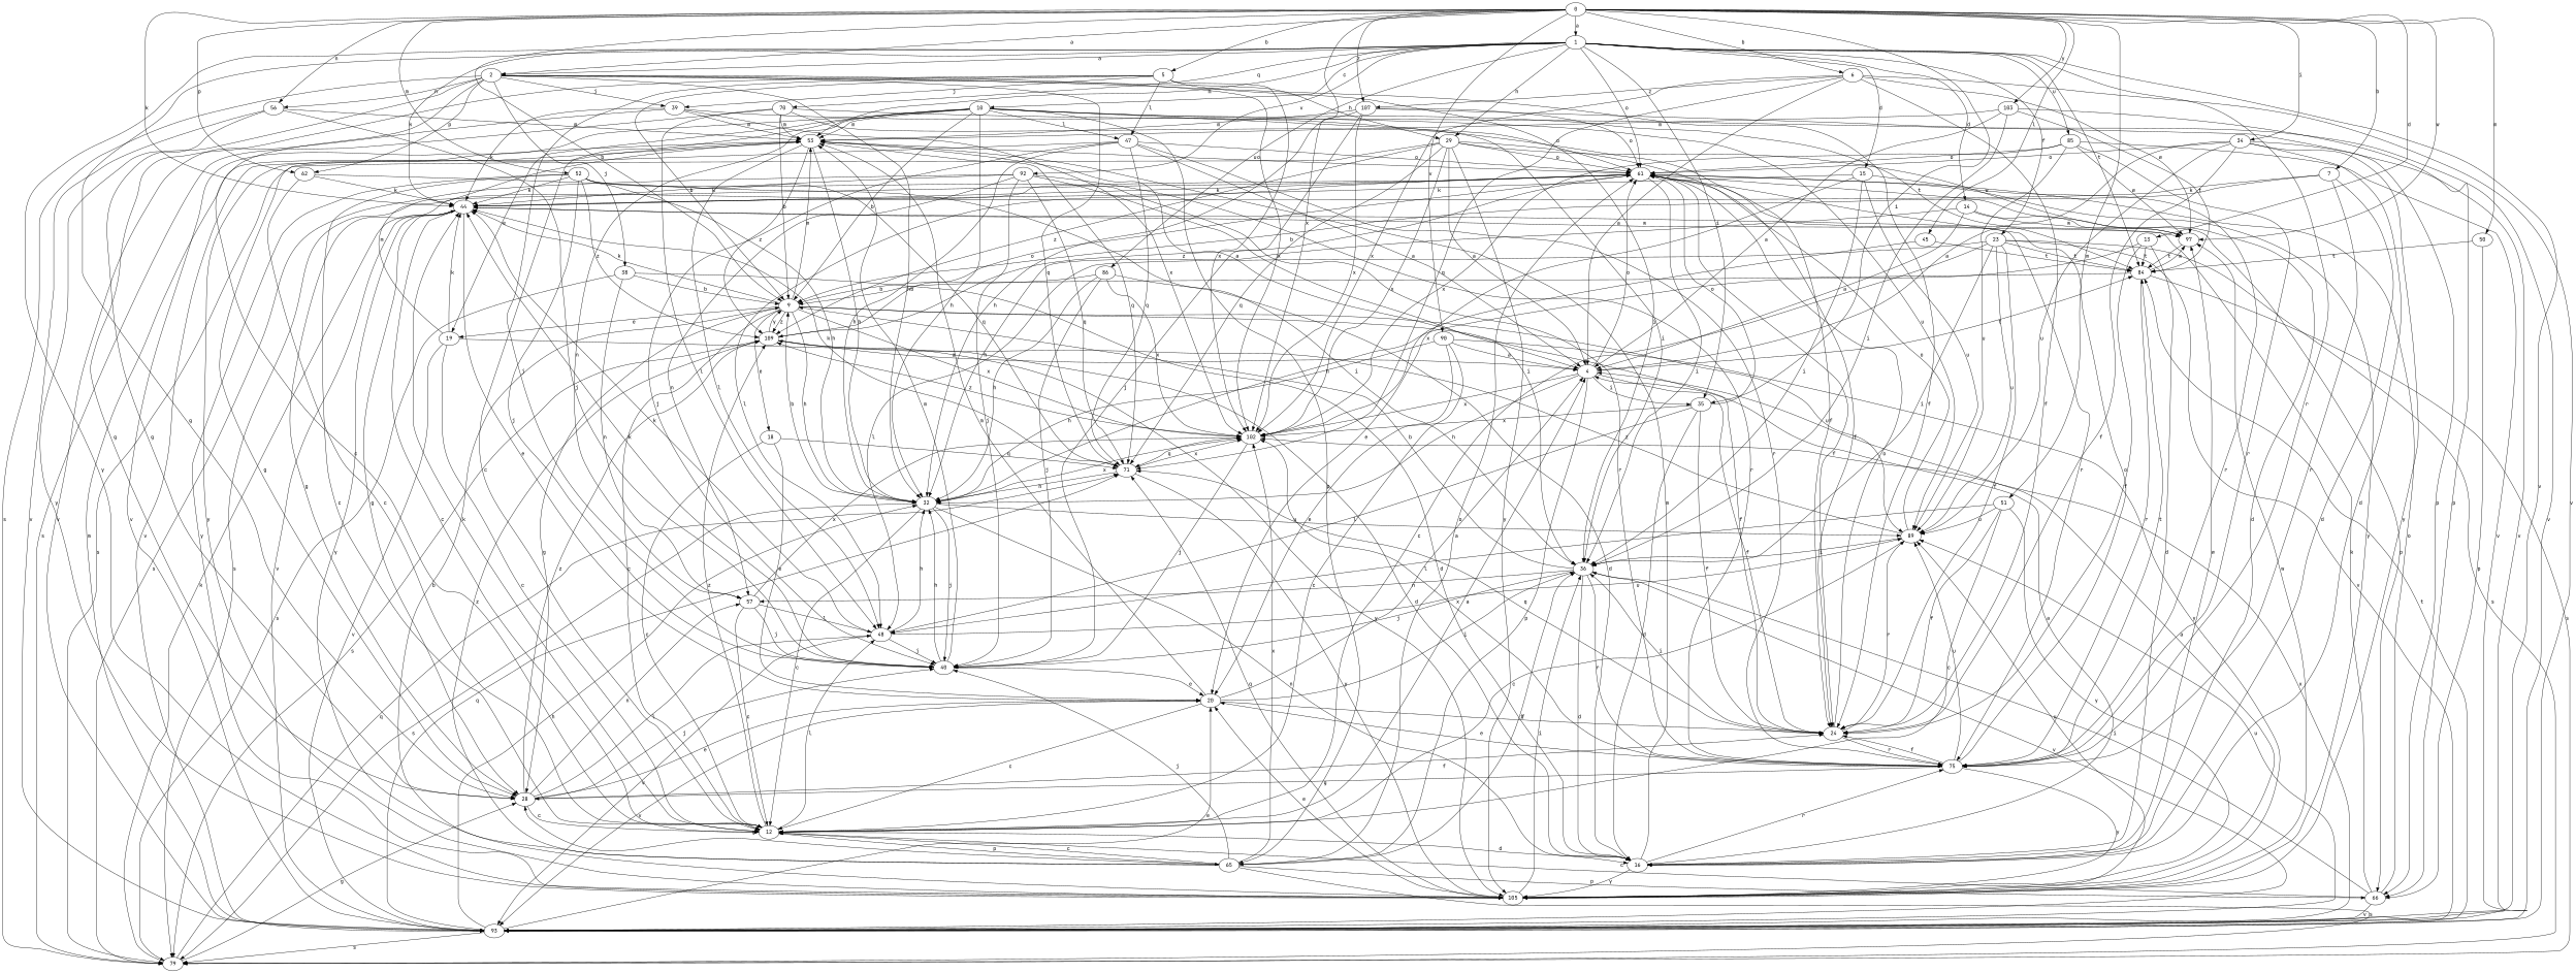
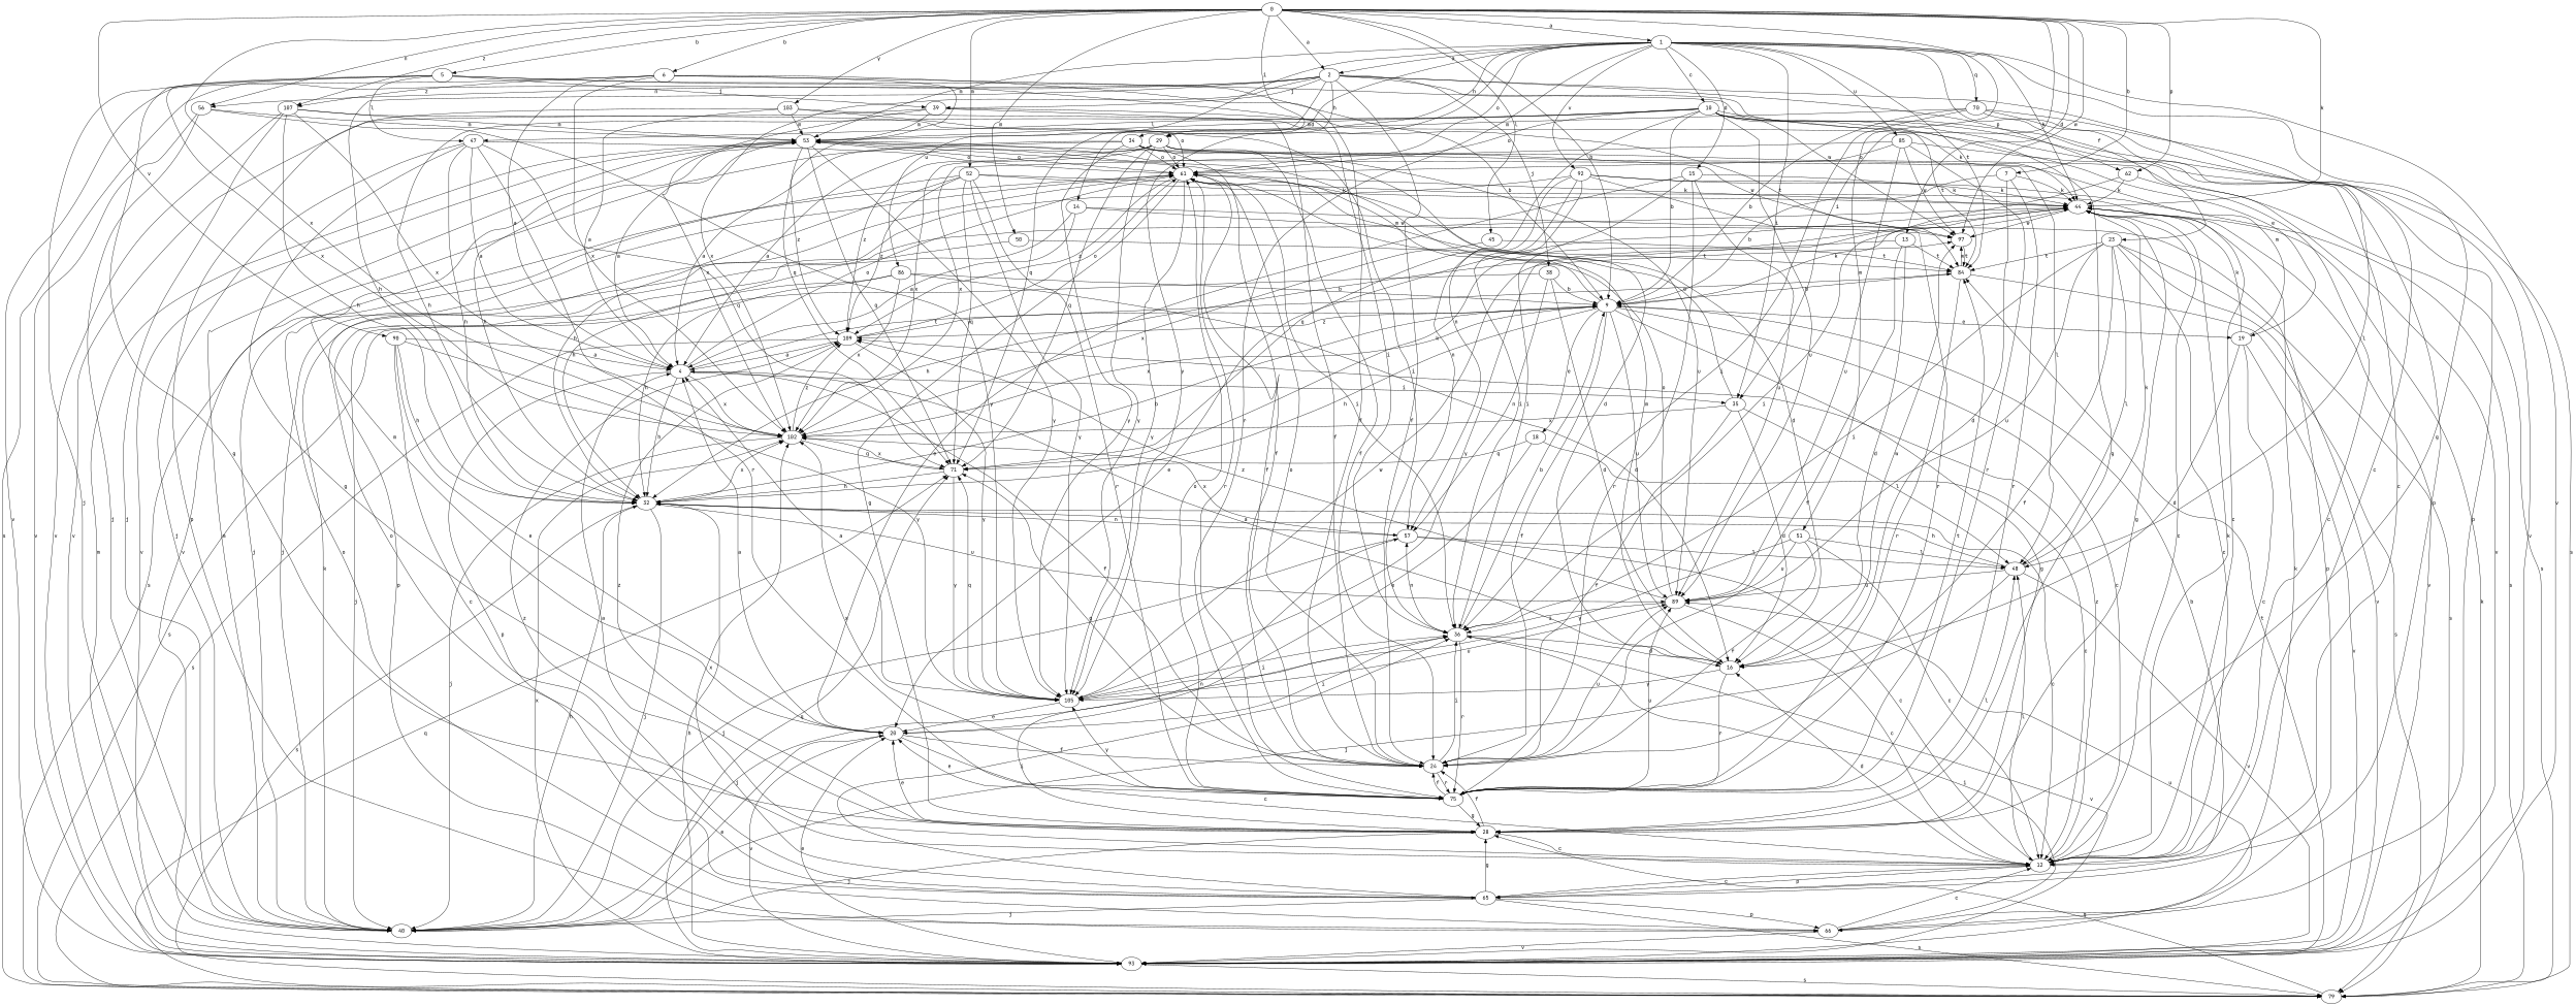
  strict digraph {
    fontname="JetBrains Mono"
    node [fontname="JetBrains Mono"]
    edge [fontname="JetBrains Mono"]
    0
    1
    2
    5
    6
    7
    9
    13
    34
    35
    44
    45
    50
    51
    52
    56
    62
    90
    97
    102
    103
    107
    10
    14
    15
    23
    28
    29
    53
    61
    70
    75
    84
    85
    86
    92
    93
    105
    12
    24
    32
    38
    39
    71
    79
    36
    40
    47
    4
    16
    18
    19
    89
    109
    48
    20
    66
    65
    57
    0 -> 1 [label=a]
    0 -> 2 [label=a]
    0 -> 5 [label=b]
    0 -> 6 [label=b]
    0 -> 7 [label=b]
    0 -> 9 [label=b]
    0 -> 13 [label=d]
    0 -> 34 [label=i]
    0 -> 35 [label=i]
    0 -> 44 [label=k]
    0 -> 45 [label=l]
    0 -> 50 [label=m]
    0 -> 51 [label=m]
    0 -> 52 [label=m]
    0 -> 56 [label=n]
    0 -> 62 [label=p]
    0 -> 90 [label=v]
    0 -> 97 [label=w]
    0 -> 102 [label=x]
    0 -> 103 [label=y]
    0 -> 107 [label=z]
    1 -> 2 [label=a]
    1 -> 35 [label=i]
    1 -> 44 [label=k]
    1 -> 10 [label=c]
    1 -> 14 [label=d]
    1 -> 15 [label=d]
    1 -> 23 [label=f]
    1 -> 28 [label=g]
    1 -> 29 [label=h]
    1 -> 53 [label=m]
    1 -> 61 [label=o]
    1 -> 70 [label=q]
    1 -> 75 [label=r]
    1 -> 84 [label=t]
    1 -> 85 [label=u]
    1 -> 86 [label=u]
    1 -> 92 [label=v]
    1 -> 93 [label=v]
    1 -> 105 [label=y]
    2 -> 56 [label=n]
    2 -> 62 [label=p]
    2 -> 102 [label=x]
    2 -> 28 [label=g]
    2 -> 29 [label=h]
    2 -> 12 [label=c]
    2 -> 24 [label=f]
    2 -> 32 [label=h]
    2 -> 38 [label=j]
    2 -> 39 [label=j]
    2 -> 71 [label=q]
    2 -> 79 [label=s]
    5 -> 9 [label=b]
    5 -> 102 [label=x]
    5 -> 28 [label=g]
    5 -> 39 [label=j]
    5 -> 36 [label=i]
    5 -> 40 [label=j]
    5 -> 47 [label=l]
    6 -> 97 [label=w]
    6 -> 102 [label=x]
    6 -> 107 [label=z]
    6 -> 93 [label=v]
    6 -> 24 [label=f]
    6 -> 71 [label=q]
    6 -> 4 [label=a]
    7 -> 9 [label=b]
    7 -> 44 [label=k]
    7 -> 75 [label=r]
    7 -> 16 [label=d]
    9 -> 44 [label=k]
    9 -> 102 [label=x]
    9 -> 28 [label=g]
    9 -> 53 [label=m]
    9 -> 12 [label=c]
    9 -> 24 [label=f]
    9 -> 32 [label=h]
    9 -> 18 [label=e]
    9 -> 19 [label=e]
    9 -> 89 [label=u]
    9 -> 109 [label=z]
    13 -> 84 [label=t]
    13 -> 24 [label=f]
    13 -> 32 [label=h]
    13 -> 16 [label=d]
    34 -> 61 [label=o]
    34 -> 93 [label=v]
    34 -> 105 [label=y]
    34 -> 24 [label=f]
    34 -> 4 [label=a]
    34 -> 16 [label=d]
    34 -> 89 [label=u]
    35 -> 102 [label=x]
    35 -> 61 [label=o]
    35 -> 24 [label=f]
    35 -> 16 [label=d]
    35 -> 48 [label=l]
    44 -> 97 [label=w]
    44 -> 28 [label=g]
    44 -> 93 [label=v]
    44 -> 105 [label=y]
    44 -> 12 [label=c]
    44 -> 20 [label=e]
    45 -> 102 [label=x]
    45 -> 84 [label=t]
    50 -> 84 [label=t]
    50 -> 66 [label=p]
    51 -> 105 [label=y]
    51 -> 12 [label=c]
    51 -> 24 [label=f]
    51 -> 89 [label=u]
    51 -> 48 [label=l]
    52 -> 44 [label=k]
    52 -> 75 [label=r]
    52 -> 105 [label=y]
    52 -> 12 [label=c]
    52 -> 32 [label=h]
    52 -> 71 [label=q]
    52 -> 40 [label=j]
    52 -> 109 [label=z]
    56 -> 53 [label=m]
    56 -> 93 [label=v]
    56 -> 105 [label=y]
    56 -> 40 [label=j]
    62 -> 44 [label=k]
    62 -> 12 [label=c]
    62 -> 36 [label=i]
    90 -> 105 [label=y]
    90 -> 12 [label=c]
    90 -> 32 [label=h]
    90 -> 4 [label=a]
    90 -> 20 [label=e]
    97 -> 84 [label=t]
    102 -> 71 [label=q]
    102 -> 40 [label=j]
    102 -> 109 [label=z]
    103 -> 53 [label=m]
    103 -> 84 [label=t]
    103 -> 36 [label=i]
    103 -> 4 [label=a]
    103 -> 66 [label=p]
    107 -> 102 [label=x]
    107 -> 53 [label=m]
    107 -> 61 [label=o]
    107 -> 93 [label=v]
    107 -> 32 [label=h]
    107 -> 40 [label=j]
    10 -> 9 [label=b]
    10 -> 53 [label=m]
    10 -> 61 [label=o]
    10 -> 84 [label=t]
    10 -> 93 [label=v]
    10 -> 12 [label=c]
    10 -> 32 [label=h]
    10 -> 47 [label=l]
    10 -> 19 [label=e]
    10 -> 89 [label=u]
    10 -> 65 [label=p]
    10 -> 57 [label=n]
    14 -> 97 [label=w]
    14 -> 32 [label=h]
    14 -> 4 [label=a]
    14 -> 66 [label=p]
    15 -> 44 [label=k]
    15 -> 75 [label=r]
    15 -> 36 [label=i]
    15 -> 89 [label=u]
    15 -> 20 [label=e]
    23 -> 84 [label=t]
    23 -> 93 [label=v]
    23 -> 12 [label=c]
    23 -> 24 [label=f]
    23 -> 79 [label=s]
    23 -> 36 [label=i]
    23 -> 89 [label=u]
    23 -> 48 [label=l]
    28 -> 12 [label=c]
    28 -> 24 [label=f]
    28 -> 40 [label=j]
    28 -> 109 [label=z]
    28 -> 48 [label=l]
    28 -> 20 [label=e]
    28 -> 57 [label=n]
    29 -> 97 [label=w]
    29 -> 102 [label=x]
    29 -> 61 [label=o]
    29 -> 105 [label=y]
    29 -> 24 [label=f]
    29 -> 71 [label=q]
    29 -> 79 [label=s]
    29 -> 4 [label=a]
    29 -> 109 [label=z]
    53 -> 61 [label=o]
    53 -> 93 [label=v]
    53 -> 105 [label=y]
    53 -> 32 [label=h]
    53 -> 71 [label=q]
    53 -> 4 [label=a]
    53 -> 109 [label=z]
    53 -> 48 [label=l]
    61 -> 44 [label=k]
    61 -> 28 [label=g]
    61 -> 75 [label=r]
    61 -> 105 [label=y]
    61 -> 24 [label=f]
    61 -> 79 [label=s]
    61 -> 36 [label=i]
    61 -> 16 [label=d]
    61 -> 109 [label=z]
-   61 -> 48 [label=l]
    70 -> 9 [label=b]
    70 -> 53 [label=m]
    70 -> 79 [label=s]
    70 -> 36 [label=i]
    70 -> 48 [label=l]
    70 -> 66 [label=p]
    75 -> 102 [label=x]
    75 -> 28 [label=g]
    75 -> 61 [label=o]
    75 -> 84 [label=t]
    75 -> 105 [label=y]
    75 -> 24 [label=f]
    75 -> 89 [label=u]
    75 -> 20 [label=e]
    84 -> 9 [label=b]
    84 -> 97 [label=w]
    84 -> 75 [label=r]
    84 -> 79 [label=s]
    85 -> 97 [label=w]
    85 -> 102 [label=x]
    85 -> 61 [label=o]
    85 -> 75 [label=r]
    85 -> 93 [label=v]
    85 -> 89 [label=u]
    86 -> 9 [label=b]
    86 -> 102 [label=x]
    86 -> 32 [label=h]
    86 -> 40 [label=j]
    86 -> 16 [label=d]
    92 -> 44 [label=k]
    92 -> 75 [label=r]
    92 -> 71 [label=q]
    92 -> 79 [label=s]
    92 -> 36 [label=i]
    92 -> 40 [label=j]
    92 -> 57 [label=n]
    93 -> 102 [label=x]
    93 -> 53 [label=m]
    93 -> 84 [label=t]
    93 -> 32 [label=h]
    93 -> 71 [label=q]
    93 -> 79 [label=s]
    93 -> 89 [label=u]
    93 -> 20 [label=e]
    105 -> 97 [label=w]
    105 -> 71 [label=q]
    105 -> 36 [label=i]
    105 -> 4 [label=a]
    105 -> 89 [label=u]
    105 -> 20 [label=e]
    12 -> 44 [label=k]
    12 -> 4 [label=a]
    12 -> 16 [label=d]
    12 -> 109 [label=z]
    12 -> 48 [label=l]
    12 -> 65 [label=p]
    24 -> 61 [label=o]
    24 -> 75 [label=r]
    24 -> 71 [label=q]
    24 -> 36 [label=i]
-   24 -> 89 [label=r]
+   24 -> 89 [label=u]
    32 -> 9 [label=b]
    32 -> 102 [label=x]
    32 -> 12 [label=c]
    32 -> 79 [label=s]
    32 -> 40 [label=j]
    32 -> 89 [label=u]
-   32 -> 16 [label=n]
+   32 -> 57 [label=n]
    38 -> 9 [label=b]
    38 -> 79 [label=s]
    38 -> 16 [label=d]
    38 -> 57 [label=n]
    39 -> 44 [label=k]
    39 -> 102 [label=x]
    39 -> 53 [label=m]
    39 -> 93 [label=v]
    39 -> 24 [label=f]
    71 -> 44 [label=k]
    71 -> 102 [label=x]
    71 -> 105 [label=y]
    71 -> 32 [label=h]
    79 -> 44 [label=k]
    79 -> 28 [label=g]
    79 -> 71 [label=q]
    36 -> 9 [label=b]
    36 -> 75 [label=r]
    36 -> 93 [label=v]
    36 -> 40 [label=j]
    36 -> 16 [label=d]
    36 -> 57 [label=n]
    40 -> 44 [label=k]
    40 -> 53 [label=m]
    40 -> 32 [label=h]
    40 -> 20 [label=e]
    47 -> 28 [label=g]
    47 -> 61 [label=o]
    47 -> 75 [label=r]
    47 -> 32 [label=h]
    47 -> 71 [label=q]
    47 -> 40 [label=j]
    47 -> 4 [label=a]
    4 -> 35 [label=i]
    4 -> 102 [label=x]
    4 -> 61 [label=o]
    4 -> 84 [label=t]
    4 -> 24 [label=f]
    4 -> 32 [label=h]
    4 -> 65 [label=p]
    16 -> 97 [label=w]
    16 -> 53 [label=m]
    16 -> 75 [label=r]
    16 -> 105 [label=y]
    16 -> 4 [label=a]
    18 -> 12 [label=c]
    18 -> 71 [label=q]
    18 -> 20 [label=e]
    19 -> 44 [label=k]
    19 -> 53 [label=m]
    19 -> 93 [label=v]
    19 -> 12 [label=c]
    19 -> 16 [label=d]
    89 -> 61 [label=o]
    89 -> 12 [label=c]
    89 -> 36 [label=i]
    89 -> 109 [label=z]
    109 -> 9 [label=y]
    109 -> 61 [label=o]
    109 -> 105 [label=y]
    109 -> 79 [label=s]
    109 -> 4 [label=a]
    48 -> 44 [label=k]
    48 -> 93 [label=v]
    48 -> 32 [label=h]
    48 -> 40 [label=j]
    48 -> 89 [label=u]
    20 -> 53 [label=m]
    20 -> 93 [label=v]
    20 -> 12 [label=c]
    20 -> 24 [label=f]
    20 -> 36 [label=i]
    20 -> 4 [label=a]
    66 -> 44 [label=k]
    66 -> 61 [label=o]
    66 -> 93 [label=v]
    66 -> 12 [label=c]
    66 -> 36 [label=i]
    65 -> 9 [label=b]
    65 -> 102 [label=x]
    65 -> 28 [label=g]
    65 -> 61 [label=o]
    65 -> 12 [label=c]
    65 -> 79 [label=s]
    65 -> 36 [label=i]
    65 -> 40 [label=j]
    65 -> 109 [label=z]
    65 -> 66 [label=p]
    57 -> 102 [label=x]
    57 -> 12 [label=c]
    57 -> 40 [label=j]
    57 -> 48 [label=l]
  }
